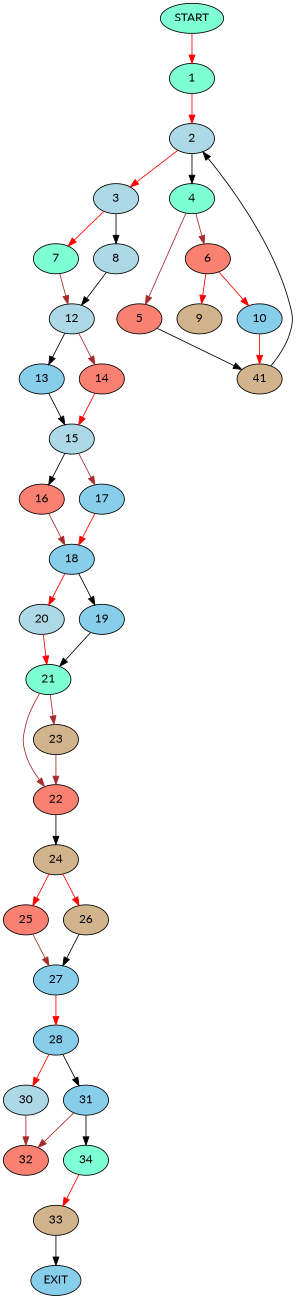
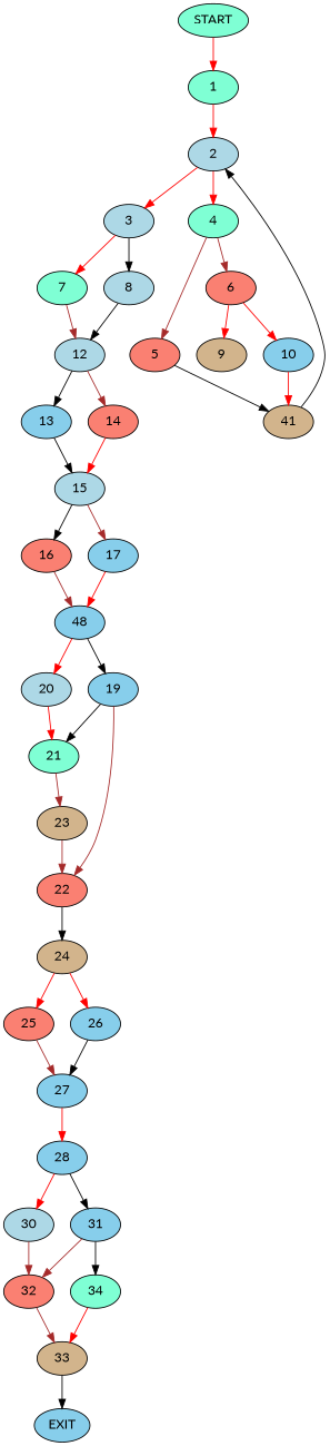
  digraph {
    fontname=Lato
    node [fillcolor=skyblue fontname=Lato style=filled]
    edge [color=red fontname=Lato]
    n1 [fillcolor=aquamarine label=START]
    1 [fillcolor=aquamarine]
    2 [fillcolor=lightblue]
    n4 [label=EXIT]
    3 [fillcolor=lightblue]
    4 [fillcolor=aquamarine]
    7 [fillcolor=aquamarine]
    8 [fillcolor=lightblue]
    5 [fillcolor=salmon]
    6 [fillcolor=salmon]
    12 [fillcolor=lightblue]
    n12 [fillcolor=tan label=41]
    9 [fillcolor=tan]
    10
    13
    14 [fillcolor=salmon]
    15 [fillcolor=lightblue]
    16 [fillcolor=salmon]
    17
-   18
+   18 [label=48]
    19
    20 [fillcolor=lightblue]
    21 [fillcolor=aquamarine]
    22 [fillcolor=salmon]
    23 [fillcolor=tan]
    24 [fillcolor=tan]
    25 [fillcolor=salmon]
-   26 [fillcolor=tan]
+   26
    27
    28
    30 [fillcolor=lightblue]
    31
    32 [fillcolor=salmon]
    34 [fillcolor=aquamarine]
    33 [fillcolor=tan]
    n1 -> 1
    1 -> 2
    2 -> 3
-   2 -> 4 [color=black]
+   2 -> 4
    3 -> 7
    3 -> 8 [color=black]
    4 -> 5 [color=brown]
    4 -> 6 [color=brown]
    7 -> 12 [color=brown]
    8 -> 12 [color=black]
    5 -> n12 [color=black]
    6 -> 9
    6 -> 10
    12 -> 13 [color=black]
    12 -> 14 [color=brown]
    n12 -> 2 [color=black]
    10 -> n12
    13 -> 15 [color=black]
    14 -> 15
    15 -> 16 [color=black]
    15 -> 17 [color=brown]
    16 -> 18 [color=brown]
    17 -> 18
    18 -> 19 [color=black]
    18 -> 20
    19 -> 21 [color=black]
    20 -> 21
-   21 -> 22 [color=brown]
+   19 -> 22 [color=brown]
    21 -> 23 [color=brown]
    22 -> 24 [color=black]
    23 -> 22 [color=brown]
    24 -> 25
    24 -> 26
    25 -> 27 [color=brown]
    26 -> 27 [color=black]
    27 -> 28
    28 -> 30
    28 -> 31 [color=black]
    30 -> 32 [color=brown]
    31 -> 32 [color=brown]
    31 -> 34 [color=black]
+   32 -> 33 [color=brown]
    34 -> 33
    33 -> n4 [color=black]
  }
